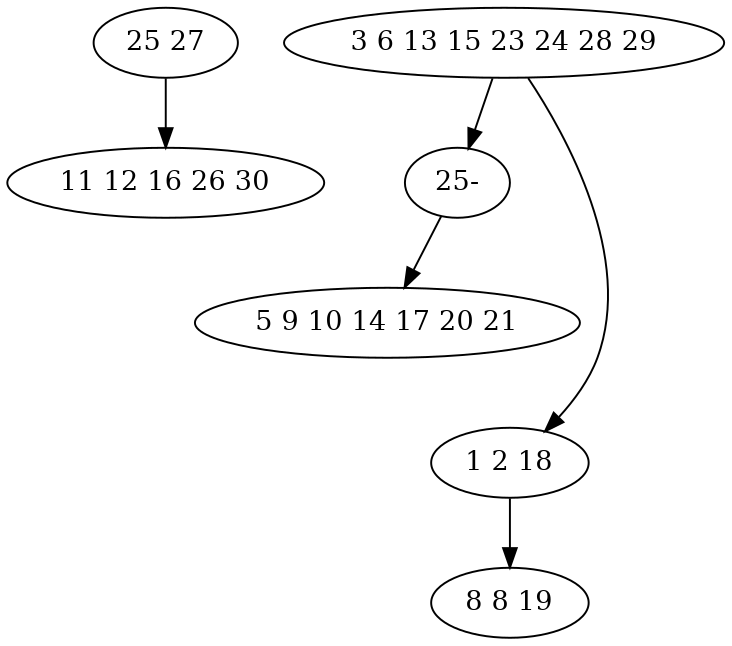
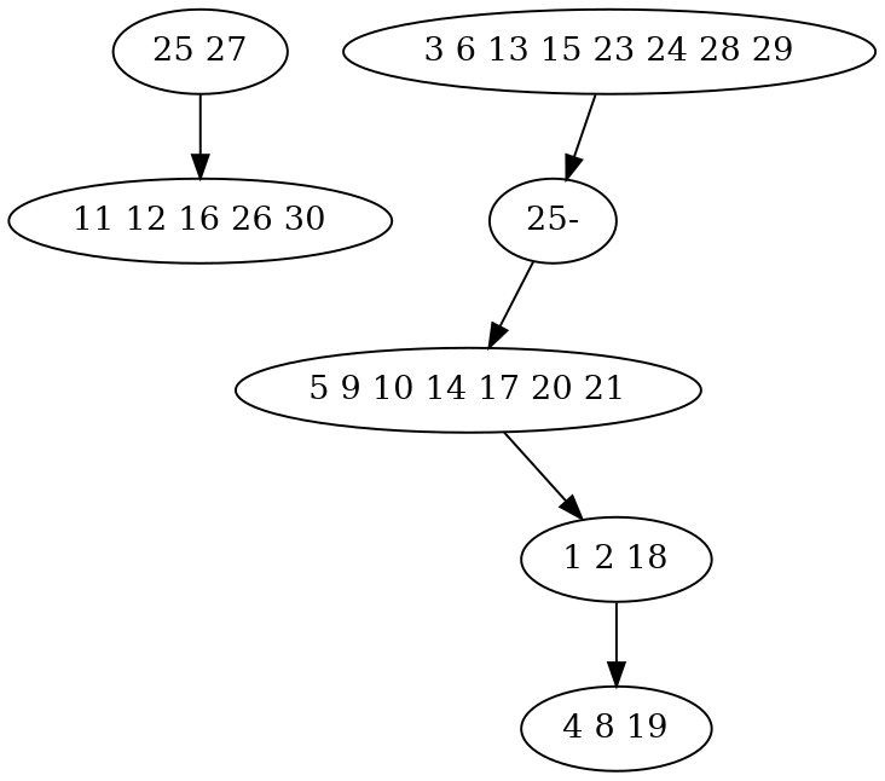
  digraph {
    n1 [label="25 27"]
    n2 [label="11 12 16 26 30"]
    n3 [label="3 6 13 15 23 24 28 29"]
    n4 [label="25-"]
    n5 [label="5 9 10 14 17 20 21"]
    n6 [label="1 2 18"]
-   n7 [label="8 8 19"]
+   n7 [label="4 8 19"]
    n1 -> n2
    n3 -> n4
    n4 -> n5
-   n3 -> n6
+   n5 -> n6
    n6 -> n7
  }
